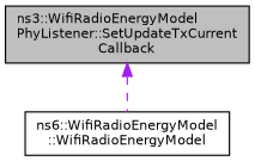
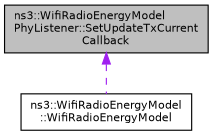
  digraph {
    rankdir=TB
    node [color=black fontname=Helvetica fontsize=10 shape=record style=filled]
    n1 [fillcolor=grey75 fontcolor=black height=0.2 label="ns3::WifiRadioEnergyModel\lPhyListener::SetUpdateTxCurrent\lCallback" width=0.4]
-   n2 [fillcolor=white height=0.2 label="ns6::WifiRadioEnergyModel\l::WifiRadioEnergyModel" width=0.4]
+   n2 [fillcolor=white height=0.2 label="ns3::WifiRadioEnergyModel\l::WifiRadioEnergyModel" width=0.4]
    n1 -> n2 [color=purple dir=back fontname=Helvetica fontsize=10 labelfontname=Helvetica labelfontsize=10 style=dashed]
  }
